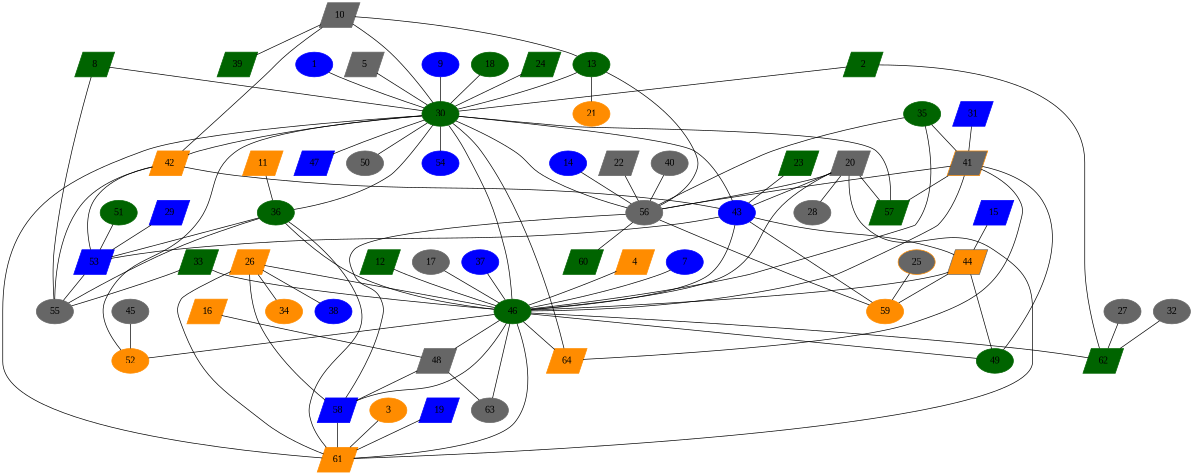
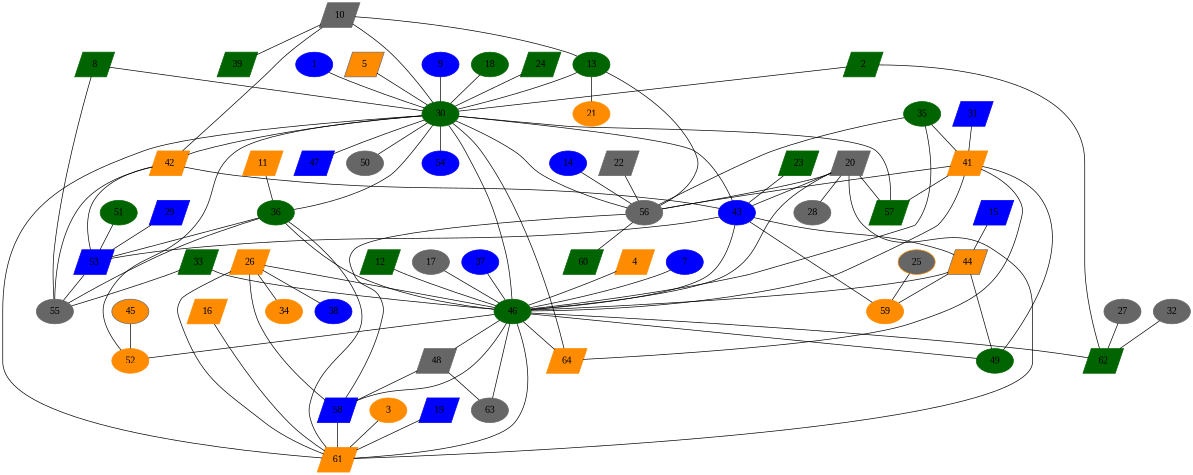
  graph {
    fontname="Liberation Serif"
    node [color=darkgreen fontname="Liberation Serif" shape=ellipse style=filled]
    edge [fontname="Liberation Serif" weight=1.0]
    1 [color=blue]
    30
    61 [color=darkorange shape=parallelogram]
    46
    42 [color=darkorange shape=parallelogram]
    36
    56 [color=gray40]
    43 [color=blue]
    57 [shape=parallelogram]
    47 [color=blue shape=parallelogram]
    50 [color=gray40]
    52 [color=darkorange]
    54 [color=blue]
    64 [color=darkorange shape=parallelogram]
    2 [shape=parallelogram]
    62 [shape=parallelogram]
    3 [color=darkorange]
    4 [color=darkorange shape=parallelogram]
    58 [color=blue shape=parallelogram]
    49
    48 [color=gray40 shape=parallelogram]
    63 [color=gray40]
-   5 [color=gray40 shape=parallelogram]
+   5 [color=gray40 shape=parallelogram fillcolor=darkorange]
    7 [color=blue]
    8 [shape=parallelogram]
    55 [color=gray40]
    9 [color=blue]
    10 [color=gray40 shape=parallelogram]
    13
    39 [shape=parallelogram]
    21 [color=darkorange]
    53 [color=blue shape=parallelogram]
    11 [color=darkorange shape=parallelogram]
    12 [shape=parallelogram]
    59 [color=darkorange]
    60 [shape=parallelogram]
    14 [color=blue]
    15 [color=blue shape=parallelogram]
    44 [color=gray40 fillcolor=darkorange shape=parallelogram]
    16 [color=darkorange shape=parallelogram]
    17 [color=gray40]
    18
    19 [color=blue shape=parallelogram]
    20 [color=gray40 shape=parallelogram]
    28 [color=gray40]
    22 [color=gray40 shape=parallelogram]
    23 [shape=parallelogram]
    24 [shape=parallelogram]
    25 [color=darkorange fillcolor=gray40]
    26 [color=darkorange shape=parallelogram]
    34 [color=darkorange]
    38 [color=blue]
    27 [color=gray40]
    29 [color=blue shape=parallelogram]
    31 [color=blue shape=parallelogram]
-   41 [color=darkorange shape=parallelogram fillcolor=gray40]
+   41 [color=darkorange shape=parallelogram]
    32 [color=gray40]
    33 [shape=parallelogram]
    35
    37 [color=blue]
-   40 [color=gray40]
-   45 [color=gray40]
+   45 [color=gray40 fillcolor=darkorange]
    51
    1 -- 30
    30 -- 61
    30 -- 46
    30 -- 42
    30 -- 36
    30 -- 56 [weight=2.0]
    30 -- 43
    30 -- 57
    30 -- 47
    30 -- 50
    30 -- 52
    30 -- 54
    30 -- 64
    46 -- 61
    46 -- 52
    46 -- 64
    46 -- 62
    46 -- 58
    46 -- 49
    46 -- 48
    46 -- 63
    42 -- 43
    42 -- 55
    42 -- 53
    36 -- 61
    36 -- 46
    36 -- 55
    36 -- 53
    56 -- 58
-   56 -- 59
    56 -- 60
    43 -- 46
    43 -- 53
    43 -- 59
    43 -- 44
    2 -- 30
    2 -- 62
    3 -- 61
    4 -- 46
    58 -- 61
    48 -- 58
    48 -- 63
    5 -- 30
    7 -- 46
    8 -- 30
    8 -- 55
    9 -- 30
    10 -- 30
    10 -- 42
    10 -- 13
    10 -- 39
    13 -- 30
    13 -- 56
    13 -- 21
    53 -- 55
    11 -- 36
    12 -- 46
    14 -- 56
    15 -- 44
    44 -- 46
    44 -- 49
    44 -- 59
-   16 -- 48
+   16 -- 61
    17 -- 46
    18 -- 30
    19 -- 61
    20 -- 61
    20 -- 46 [weight=2.0]
    20 -- 56
    20 -- 43
    20 -- 57
    20 -- 28
    22 -- 56
    23 -- 43
    24 -- 30
    25 -- 59
    26 -- 61
    26 -- 46
    26 -- 58
    26 -- 34
    26 -- 38
    27 -- 62
    29 -- 53
    31 -- 41
    41 -- 46
    41 -- 56
    41 -- 57
    41 -- 64
    41 -- 49
    32 -- 62
    33 -- 46
    33 -- 55
    35 -- 46
    35 -- 56
    35 -- 41
    37 -- 46
-   40 -- 56
    45 -- 52
    51 -- 53
  }
